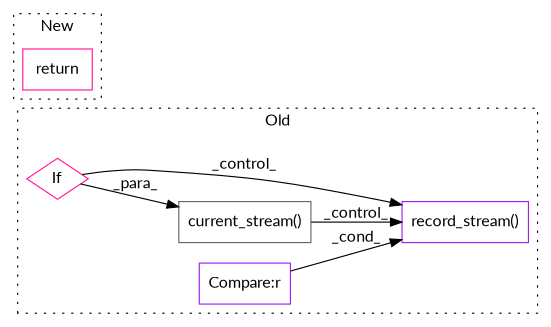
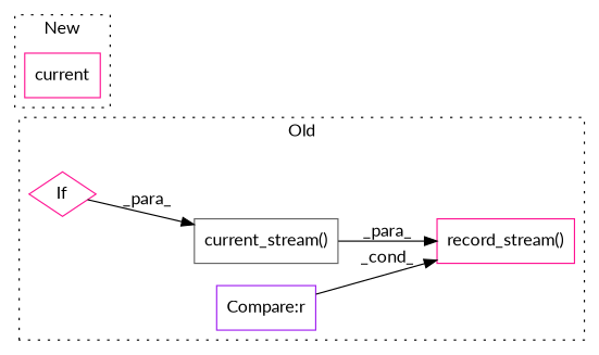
  digraph {
    fontname=Lato
    rankdir=LR
    node [a=75 color=deeppink fontname=Lato shape=box]
    edge [fontname=Lato]
    n1 [color=gray40 l=27 label="current_stream()" s=3691]
    n2 [a=96 l=3 label=If s=3633 shape=diamond]
    n3 [a=40 color=purple l=19 label="Compare:r" s=3636]
-   n4 [color=purple l="22,1" label="record_stream()" s="3669,3718"]
-   n5 [a=93 l=7 label=return s=3381]
+   n4 [l="22,1" label="record_stream()" s="3669,3718"]
+   n5 [a=93 l=7 label=current s=3381]
    subgraph cluster_1 {
      label=Old
      style=dotted
      n1
      n2
      n3
      n4
    }
    subgraph cluster_2 {
      label=New
      style=dotted
      n5
    }
-   n1 -> n4 [label=_control_]
+   n1 -> n4 [label=_para_]
    n2 -> n1 [label=_para_]
-   n2 -> n4 [label=_control_]
    n3 -> n4 [label=_cond_]
  }
